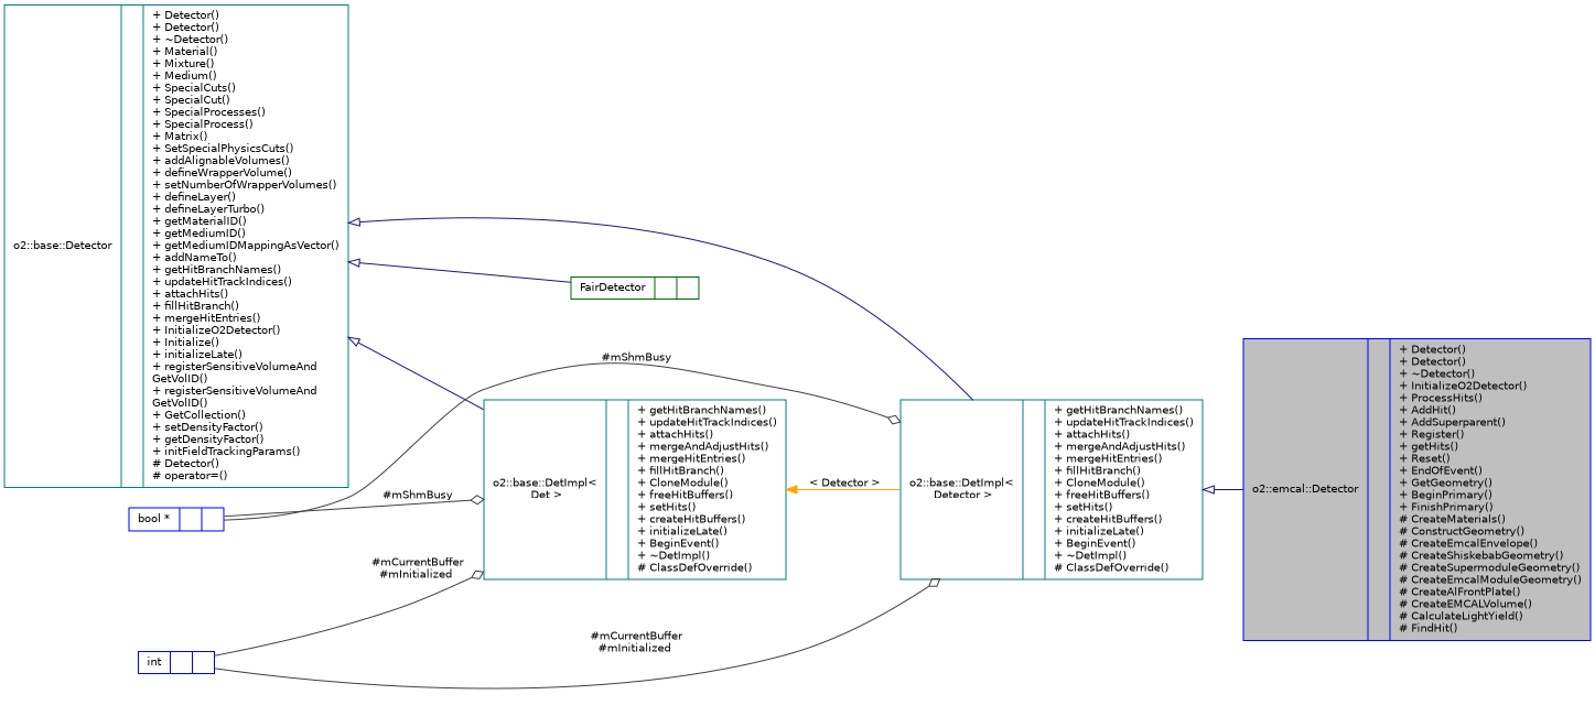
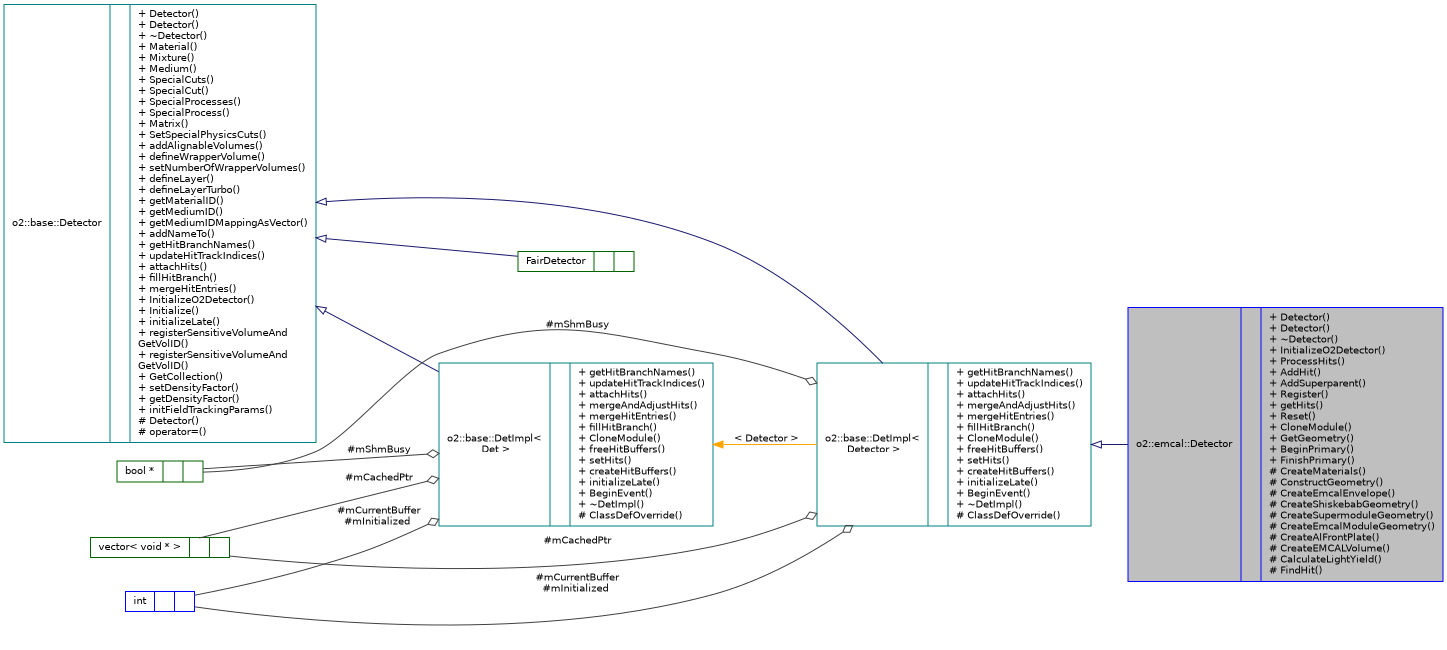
  digraph {
    rankdir=LR
    node [color=blue fontname=Helvetica fontsize=10 shape=record]
    edge [color=grey25 fontname=Helvetica fontsize=10 labelfontname=Helvetica labelfontsize=10 style=solid arrowhead=odiamond]
-   n1 [fillcolor=grey75 fontcolor=black height=0.2 label="{o2::emcal::Detector\n||+ Detector()\l+ Detector()\l+ ~Detector()\l+ InitializeO2Detector()\l+ ProcessHits()\l+ AddHit()\l+ AddSuperparent()\l+ Register()\l+ getHits()\l+ Reset()\l+ EndOfEvent()\l+ GetGeometry()\l+ BeginPrimary()\l+ FinishPrimary()\l# CreateMaterials()\l# ConstructGeometry()\l# CreateEmcalEnvelope()\l# CreateShiskebabGeometry()\l# CreateSupermoduleGeometry()\l# CreateEmcalModuleGeometry()\l# CreateAlFrontPlate()\l# CreateEMCALVolume()\l# CalculateLightYield()\l# FindHit()\l}" style=filled width=0.4]
+   n1 [fillcolor=grey75 fontcolor=black height=0.2 label="{o2::emcal::Detector\n||+ Detector()\l+ Detector()\l+ ~Detector()\l+ InitializeO2Detector()\l+ ProcessHits()\l+ AddHit()\l+ AddSuperparent()\l+ Register()\l+ getHits()\l+ Reset()\l+ CloneModule()\l+ GetGeometry()\l+ BeginPrimary()\l+ FinishPrimary()\l# CreateMaterials()\l# ConstructGeometry()\l# CreateEmcalEnvelope()\l# CreateShiskebabGeometry()\l# CreateSupermoduleGeometry()\l# CreateEmcalModuleGeometry()\l# CreateAlFrontPlate()\l# CreateEMCALVolume()\l# CalculateLightYield()\l# FindHit()\l}" style=filled width=0.4]
    n2 [color=teal height=0.2 label="{o2::base::DetImpl\<\l Detector \>\n||+ getHitBranchNames()\l+ updateHitTrackIndices()\l+ attachHits()\l+ mergeAndAdjustHits()\l+ mergeHitEntries()\l+ fillHitBranch()\l+ CloneModule()\l+ freeHitBuffers()\l+ setHits()\l+ createHitBuffers()\l+ initializeLate()\l+ BeginEvent()\l+ ~DetImpl()\l# ClassDefOverride()\l}" width=0.4]
    n3 [color=teal height=0.2 label="{o2::base::Detector\n||+ Detector()\l+ Detector()\l+ ~Detector()\l+ Material()\l+ Mixture()\l+ Medium()\l+ SpecialCuts()\l+ SpecialCut()\l+ SpecialProcesses()\l+ SpecialProcess()\l+ Matrix()\l+ SetSpecialPhysicsCuts()\l+ addAlignableVolumes()\l+ defineWrapperVolume()\l+ setNumberOfWrapperVolumes()\l+ defineLayer()\l+ defineLayerTurbo()\l+ getMaterialID()\l+ getMediumID()\l+ getMediumIDMappingAsVector()\l+ addNameTo()\l+ getHitBranchNames()\l+ updateHitTrackIndices()\l+ attachHits()\l+ fillHitBranch()\l+ mergeHitEntries()\l+ InitializeO2Detector()\l+ Initialize()\l+ initializeLate()\l+ registerSensitiveVolumeAnd\lGetVolID()\l+ registerSensitiveVolumeAnd\lGetVolID()\l+ GetCollection()\l+ setDensityFactor()\l+ getDensityFactor()\l+ initFieldTrackingParams()\l# Detector()\l# operator=()\l}" width=0.4]
    n4 [color=teal height=0.2 label="{o2::base::DetImpl\<\l Det \>\n||+ getHitBranchNames()\l+ updateHitTrackIndices()\l+ attachHits()\l+ mergeAndAdjustHits()\l+ mergeHitEntries()\l+ fillHitBranch()\l+ CloneModule()\l+ freeHitBuffers()\l+ setHits()\l+ createHitBuffers()\l+ initializeLate()\l+ BeginEvent()\l+ ~DetImpl()\l# ClassDefOverride()\l}" width=0.4]
    n5 [color=darkgreen height=0.2 label="{FairDetector\n||}" width=0.4]
-   n6 [height=0.2 label="{bool *\n||}" width=0.4]
+   n6 [color=darkgreen height=0.2 label="{bool *\n||}" width=0.4]
    n7 [height=0.2 label="{int\n||}" width=0.4]
+   n8 [color=darkgreen height=0.2 label="{vector\< void * \>\n||}" width=0.4]
    n2 -> n1 [arrowtail=onormal color=midnightblue dir=back arrowhead=""]
    n3 -> n2 [arrowtail=onormal color=midnightblue dir=back arrowhead=""]
    n3 -> n4 [arrowtail=onormal color=midnightblue dir=back arrowhead=""]
    n3 -> n5 [arrowtail=onormal color=midnightblue dir=back arrowhead=""]
    n4 -> n2 [color=orange dir=back label=" \< Detector \>" arrowhead=""]
    n6 -> n2 [label=" #mShmBusy"]
    n6 -> n4 [label=" #mShmBusy"]
    n7 -> n2 [label=" #mCurrentBuffer\n#mInitialized"]
    n7 -> n4 [label=" #mCurrentBuffer\n#mInitialized"]
+   n8 -> n2 [label=" #mCachedPtr"]
+   n8 -> n4 [label=" #mCachedPtr"]
  }
